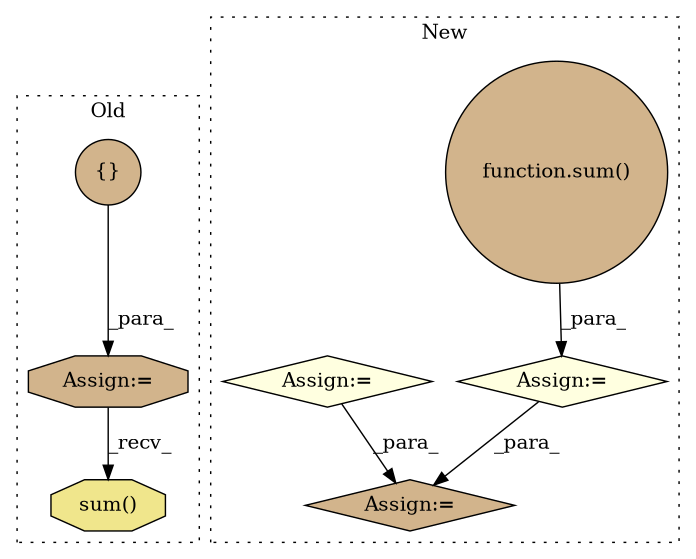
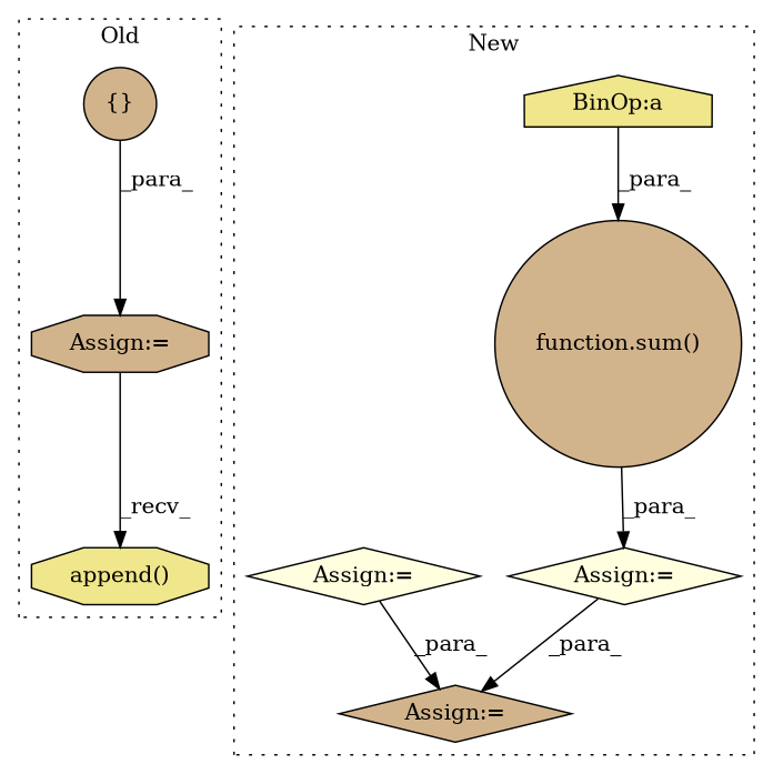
  digraph {
    node [a=68 fillcolor=tan l=3 shape=diamond style=filled]
-   n1 [a=75 fillcolor=khaki l="15,1" label="sum()" s="1748,1768" shape=octagon]
+   n1 [a=75 fillcolor=khaki l="15,1" label="append()" s="1748,1768" shape=octagon]
    n2 [a=59 l="2,1" label="{}" s="1716,1716" shape=circle]
    n3 [label="Assign:=" s=1713 shape=octagon]
    n4 [a=75 l="4,1" label="function.sum()" s="2045,2068" shape=circle]
    n5 [fillcolor=lightyellow label="Assign:=" s=2042]
    n6 [label="Assign:=" s=2090]
+   n7 [a=82 fillcolor=khaki l=1 label="BinOp:a" s=2064 shape=house]
    n8 [fillcolor=lightyellow label="Assign:=" s=1994]
    subgraph cluster_1 {
      label=Old
      style=dotted
      n1
      n2
      n3
    }
    subgraph cluster_2 {
      label=New
      style=dotted
      n4
      n5
      n6
+     n7
      n8
    }
    n2 -> n3 [label=_para_]
    n3 -> n1 [label=_recv_]
    n4 -> n5 [label=_para_]
    n5 -> n6 [label=_para_]
+   n7 -> n4 [label=_para_]
    n8 -> n6 [label=_para_]
  }
